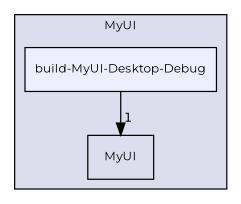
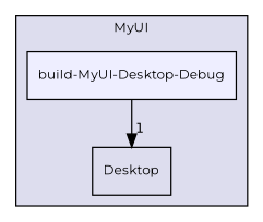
  digraph {
    compound=true
    fontname=Montserrat
    node [fontname=Montserrat fontsize=10 shape=box]
-   n1 [label=MyUI]
+   n1 [label=Desktop]
    n2 [fillcolor="#eeeeff" label="build-MyUI-Desktop-Debug" pencolor=black style=filled]
    subgraph cluster_1 {
      bgcolor="#ddddee"
      fontsize=10
      label=MyUI
      pencolor=black
      n1
      n2
    }
    n2 -> n1 [headlabel=1 labeldistance=1.5 labelfontname=Helvetica labelfontsize=10 fontname=Montserrat]
  }
